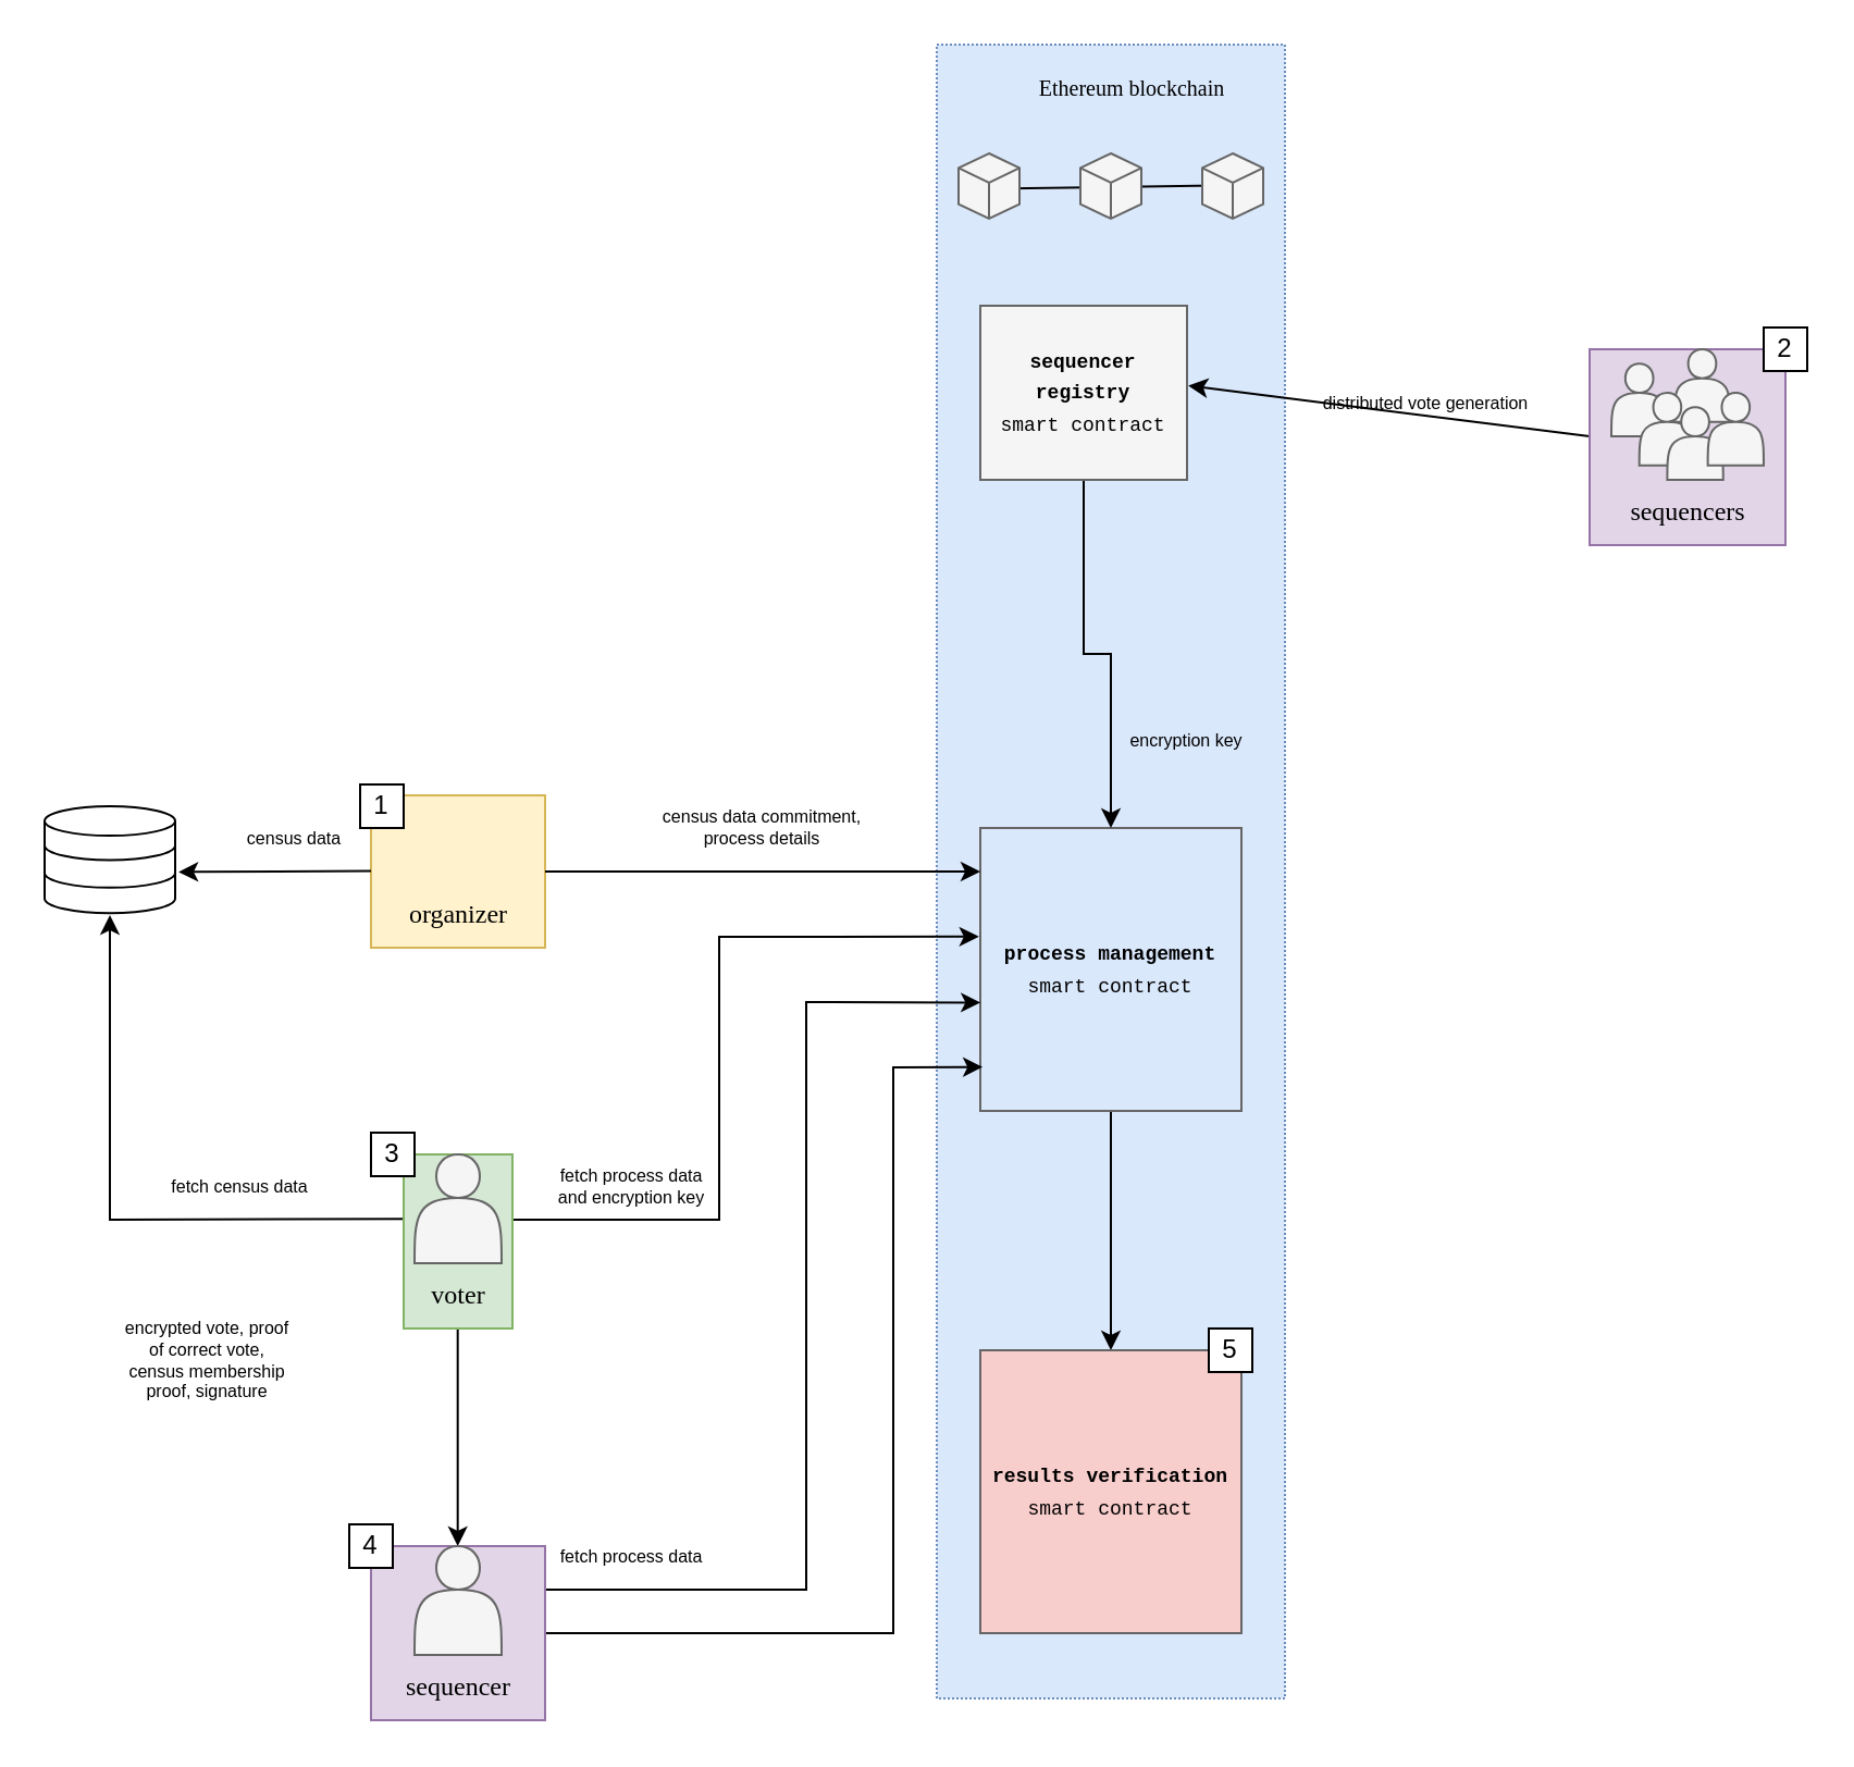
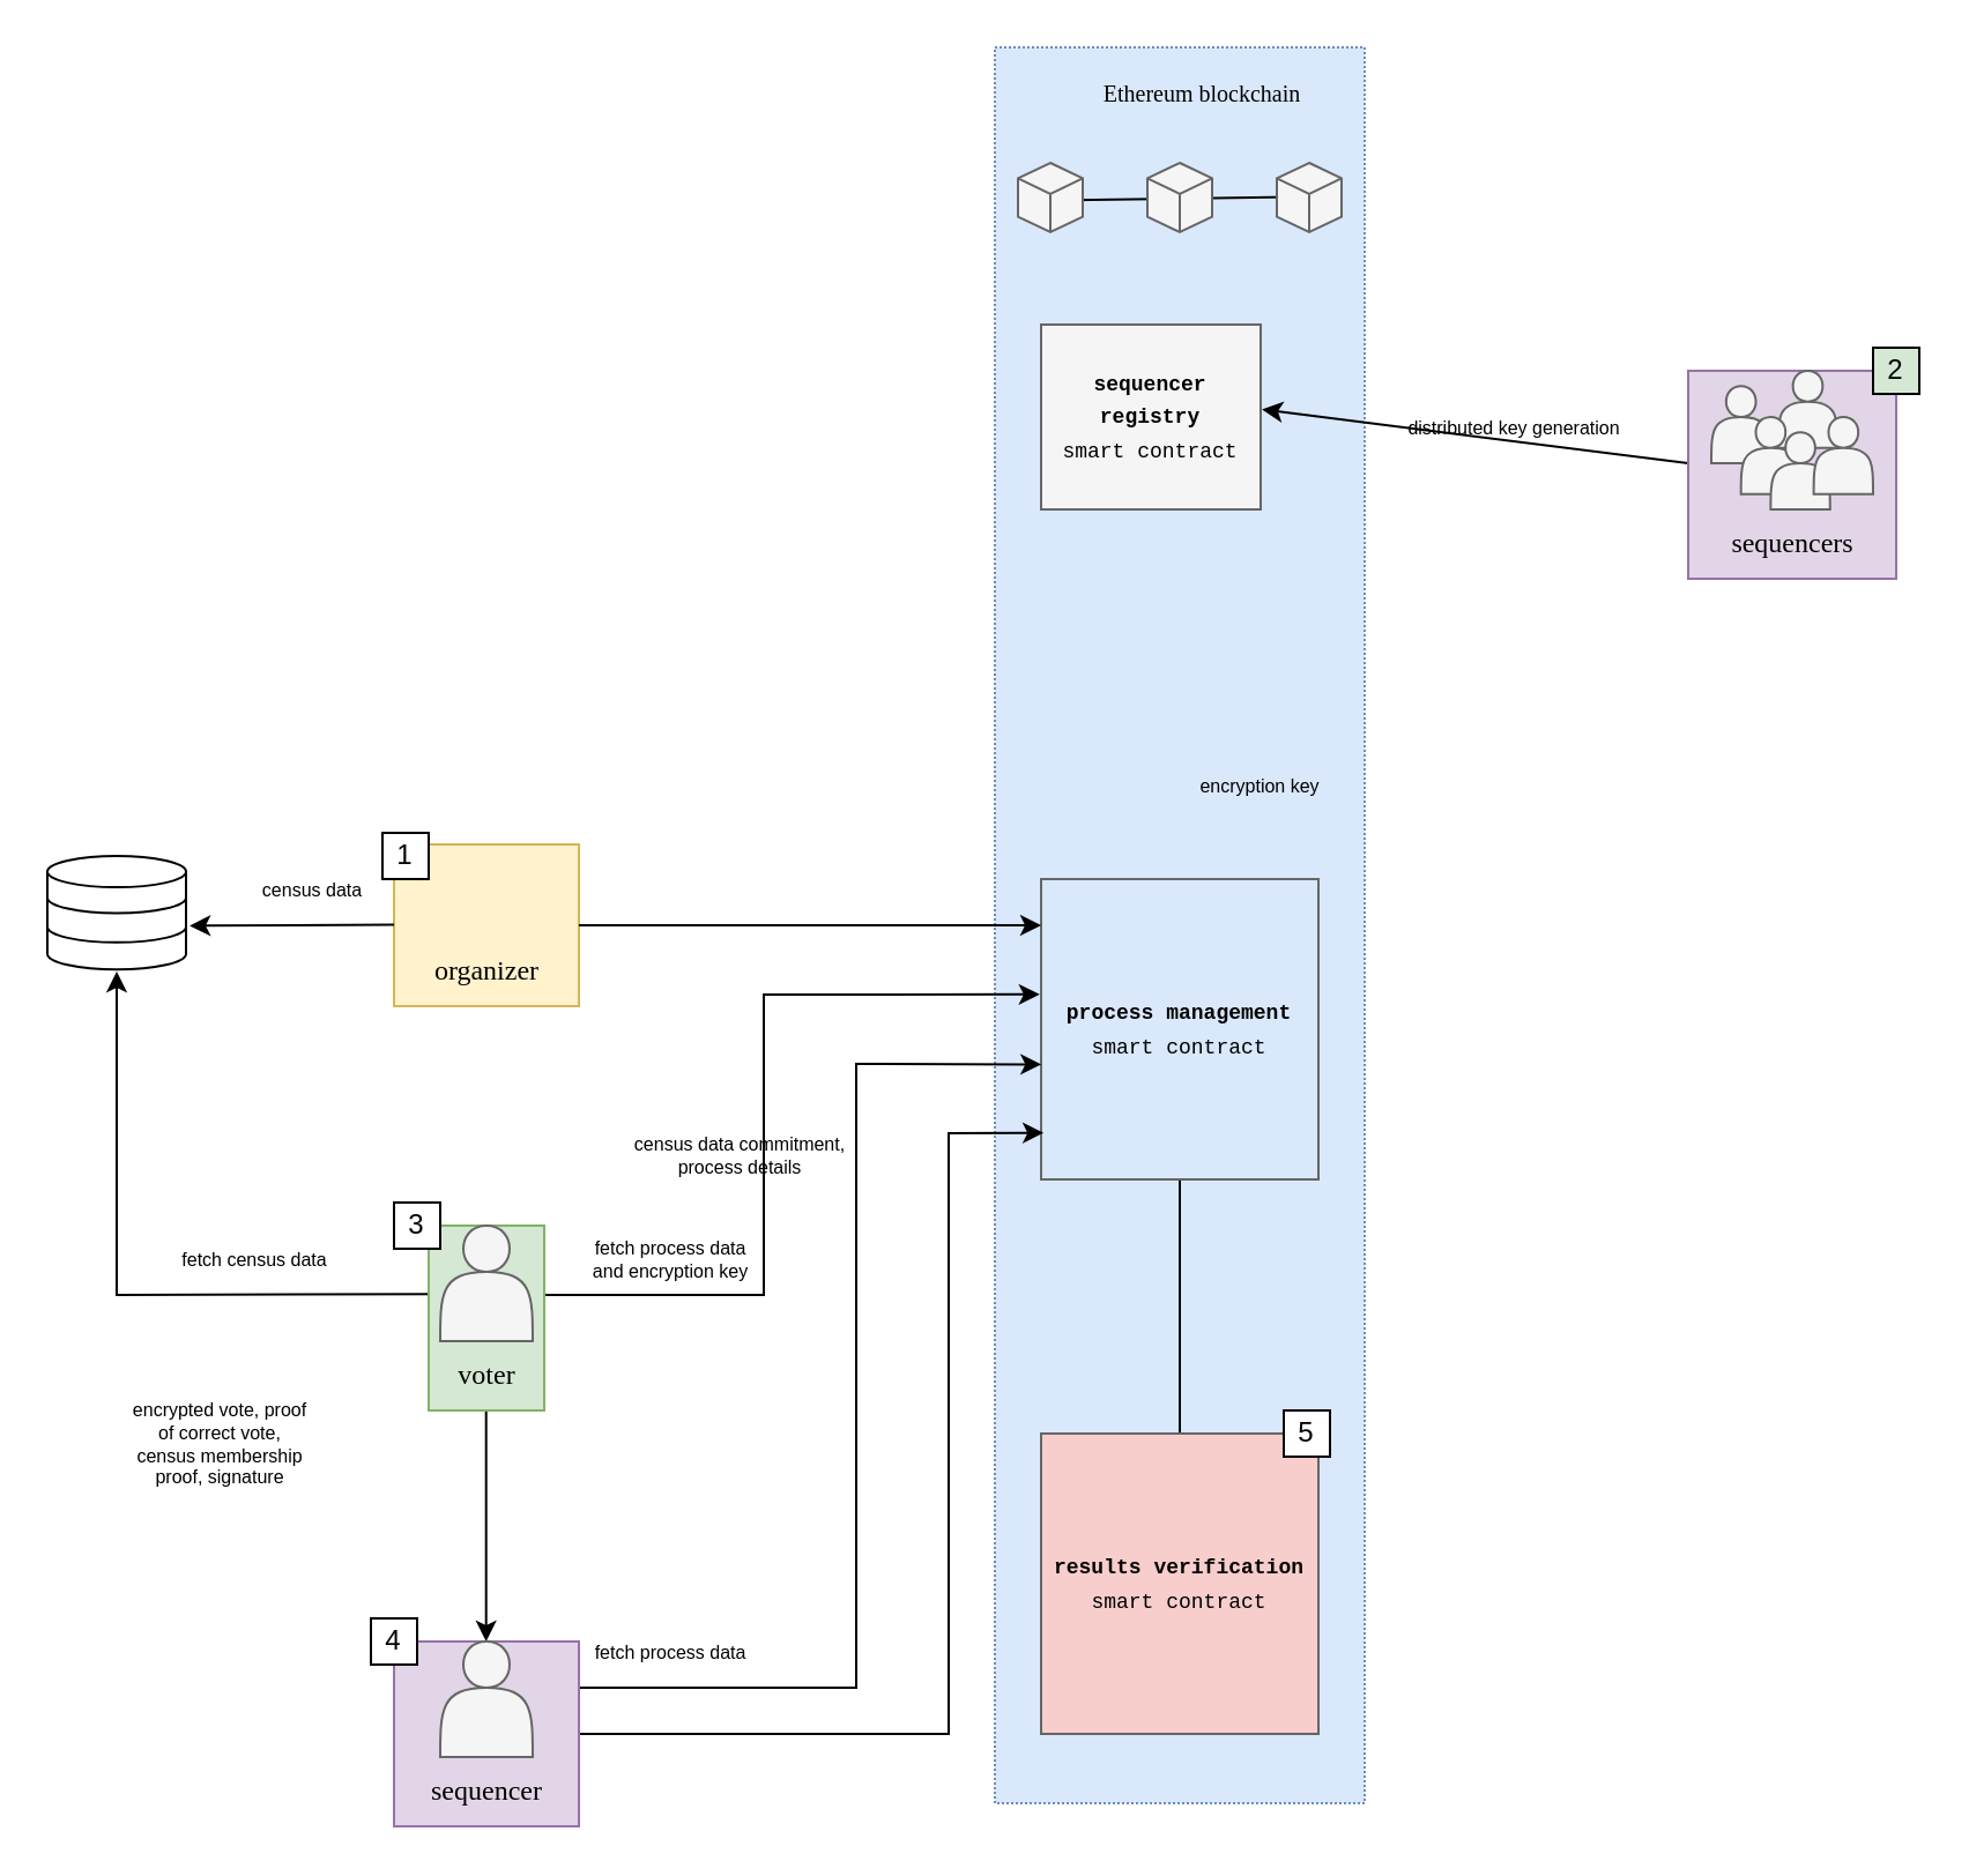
  <mxCell id="0" />
  <mxCell id="1" parent="0" />
  <mxCell id="2" value="" style="rounded=0;whiteSpace=wrap;html=1;fillColor=#dae8fc;dashed=1;dashPattern=1 1;strokeColor=#6c8ebf;" vertex="1" parent="1"><mxGeometry x="430" y="20" width="160" height="760" as="geometry" /></mxCell>
  <mxCell id="3" value="" style="group" vertex="1" connectable="0" parent="1"><mxGeometry x="440" y="70" width="140" height="32.5" as="geometry" /></mxCell>
  <mxCell id="4" value="" style="endArrow=none;html=1;rounded=0;entryX=0.53;entryY=0.488;entryDx=0;entryDy=0;entryPerimeter=0;" edge="1" parent="3" target="7"><mxGeometry width="50" height="50" relative="1" as="geometry"><mxPoint x="14" y="16.25" as="sourcePoint" /><mxPoint x="49" y="-24.375" as="targetPoint" /></mxGeometry></mxCell>
  <mxCell id="5" value="" style="html=1;shape=mxgraph.basic.isocube;isoAngle=15;fillColor=#f5f5f5;fontColor=#333333;strokeColor=#666666;" vertex="1" parent="3"><mxGeometry width="28" height="30" as="geometry" /></mxCell>
  <mxCell id="6" value="" style="html=1;shape=mxgraph.basic.isocube;isoAngle=15;fillColor=#f5f5f5;fontColor=#333333;strokeColor=#666666;" vertex="1" parent="3"><mxGeometry x="56" width="28" height="30" as="geometry" /></mxCell>
  <mxCell id="7" value="" style="html=1;shape=mxgraph.basic.isocube;isoAngle=15;fillColor=#f5f5f5;fontColor=#333333;strokeColor=#666666;" vertex="1" parent="3"><mxGeometry x="112" width="28" height="30" as="geometry" /></mxCell>
  <mxCell id="8" value="" style="group" vertex="1" connectable="0" parent="1"><mxGeometry x="445" y="30" width="130" height="20" as="geometry" /></mxCell>
  <mxCell id="9" value="" style="shape=image;html=1;verticalAlign=top;verticalLabelPosition=bottom;labelBackgroundColor=#ffffff;imageAspect=0;aspect=fixed;image=https://cdn0.iconfinder.com/data/icons/phosphor-light-vol-2/256/currency-eth-light-128.png" vertex="1" parent="8"><mxGeometry width="20" height="20" as="geometry" /></mxCell>
  <mxCell id="10" value="Ethereum blockchain" style="text;strokeColor=none;align=center;fillColor=none;html=1;verticalAlign=middle;whiteSpace=wrap;rounded=0;fontFamily=Garamond;fontSize=10;" vertex="1" parent="8"><mxGeometry x="20" width="110" height="20" as="geometry" /></mxCell>
- <mxCell id="11" value="" style="edgeStyle=orthogonalEdgeStyle;rounded=0;orthogonalLoop=1;jettySize=auto;html=1;" edge="1" parent="1" source="12" target="15"><mxGeometry relative="1" as="geometry" /></mxCell>
+ <mxCell id="11" value="" style="edgeStyle=orthogonalEdgeStyle;rounded=0;orthogonalLoop=1;jettySize=auto;html=1;endArrow=none;" edge="1" parent="1" source="12" target="15"><mxGeometry relative="1" as="geometry" /></mxCell>
  <mxCell id="12" value="&lt;font style=&quot;font-size: 9px;&quot;&gt;&lt;b&gt;process management&lt;/b&gt; smart contract&lt;/font&gt;" style="rounded=0;whiteSpace=wrap;html=1;fontFamily=Courier New;fillColor=#dae8fc;fontColor=#000000;strokeColor=#666666;" vertex="1" parent="1"><mxGeometry x="450" y="380" width="120" height="130" as="geometry" /></mxCell>
- <mxCell id="13" value="" style="edgeStyle=orthogonalEdgeStyle;rounded=0;orthogonalLoop=1;jettySize=auto;html=1;" edge="1" parent="1" source="14" target="12"><mxGeometry relative="1" as="geometry" /></mxCell>
  <mxCell id="14" value="&lt;div&gt;&lt;font color=&quot;#000000&quot; style=&quot;font-size: 9px;&quot;&gt;&lt;b&gt;sequencer registry&lt;/b&gt;&lt;br&gt;&lt;/font&gt;&lt;/div&gt;&lt;div&gt;&lt;font color=&quot;#000000&quot; style=&quot;font-size: 9px;&quot;&gt;smart contract&lt;/font&gt;&lt;/div&gt;" style="rounded=0;whiteSpace=wrap;html=1;fontFamily=Courier New;fillColor=#f5f5f5;fontColor=#333333;strokeColor=#666666;" vertex="1" parent="1"><mxGeometry x="450" y="140" width="95" height="80" as="geometry" /></mxCell>
  <mxCell id="15" value="&lt;div&gt;&lt;font style=&quot;font-size: 9px;&quot;&gt;&lt;b&gt;results verification&lt;/b&gt;&lt;/font&gt;&lt;/div&gt;&lt;div&gt;&lt;font style=&quot;font-size: 9px;&quot;&gt;smart contract&lt;b&gt;&lt;br&gt;&lt;/b&gt;&lt;/font&gt;&lt;/div&gt;" style="rounded=0;whiteSpace=wrap;html=1;fontFamily=Courier New;fillColor=#f8cecc;fontColor=#000000;strokeColor=#666666;" vertex="1" parent="1"><mxGeometry x="450" y="620" width="120" height="130" as="geometry" /></mxCell>
  <mxCell id="16" value="" style="group;fillColor=#fff2cc;strokeColor=#d6b656;" vertex="1" connectable="0" parent="1"><mxGeometry x="170" y="365" width="80" height="70" as="geometry" /></mxCell>
  <mxCell id="17" value="&lt;font face=&quot;Garamond&quot;&gt;organizer&lt;/font&gt;" style="text;html=1;align=center;verticalAlign=middle;resizable=0;points=[];autosize=1;strokeColor=none;fillColor=none;fontFamily=Helvetica;" vertex="1" parent="16"><mxGeometry y="40" width="80" height="30" as="geometry" /></mxCell>
  <mxCell id="18" value="" style="shape=image;html=1;verticalAlign=top;verticalLabelPosition=bottom;labelBackgroundColor=#ffffff;imageAspect=0;aspect=fixed;image=https://cdn1.iconfinder.com/data/icons/business-and-finance-20/200/vector_65_02-128.png" vertex="1" parent="16"><mxGeometry x="15" width="50" height="50" as="geometry" /></mxCell>
  <mxCell id="19" value="" style="endArrow=classic;html=1;rounded=0;entryX=1.026;entryY=0.615;entryDx=0;entryDy=0;entryPerimeter=0;" edge="1" parent="16" target="49"><mxGeometry width="50" height="50" relative="1" as="geometry"><mxPoint y="34.79" as="sourcePoint" /><mxPoint x="-80" y="35" as="targetPoint" /></mxGeometry></mxCell>
  <mxCell id="20" value="" style="endArrow=classic;html=1;rounded=0;" edge="1" parent="1"><mxGeometry width="50" height="50" relative="1" as="geometry"><mxPoint x="250" y="400" as="sourcePoint" /><mxPoint x="450" y="400" as="targetPoint" /></mxGeometry></mxCell>
  <mxCell id="21" value="" style="endArrow=classic;html=1;rounded=0;entryX=1.006;entryY=0.459;entryDx=0;entryDy=0;entryPerimeter=0;" edge="1" parent="1" target="14"><mxGeometry width="50" height="50" relative="1" as="geometry"><mxPoint x="730" y="200" as="sourcePoint" /><mxPoint x="580" y="200.34" as="targetPoint" /></mxGeometry></mxCell>
- <mxCell id="22" value="distributed vote generation" style="text;html=1;align=center;verticalAlign=middle;whiteSpace=wrap;rounded=0;fontSize=8;" vertex="1" parent="1"><mxGeometry x="580" y="170" width="150" height="30" as="geometry" /></mxCell>
- <mxCell id="23" value="census data commitment, process details" style="text;html=1;align=center;verticalAlign=middle;whiteSpace=wrap;rounded=0;fontSize=8;" vertex="1" parent="1"><mxGeometry x="300" y="365" width="100" height="30" as="geometry" /></mxCell>
+ <mxCell id="22" value="distributed key generation" style="text;html=1;align=center;verticalAlign=middle;whiteSpace=wrap;rounded=0;fontSize=8;" vertex="1" parent="1"><mxGeometry x="580" y="170" width="150" height="30" as="geometry" /></mxCell>
+ <mxCell id="23" value="census data commitment, process details" style="text;html=1;align=center;verticalAlign=middle;whiteSpace=wrap;rounded=0;fontSize=8;" vertex="1" parent="1"><mxGeometry x="270" y="485" width="100" height="30" as="geometry" /></mxCell>
  <mxCell id="24" value="" style="endArrow=classic;html=1;rounded=0;exitX=0.085;exitY=0.592;exitDx=0;exitDy=0;exitPerimeter=0;" edge="1" parent="1" source="36"><mxGeometry width="50" height="50" relative="1" as="geometry"><mxPoint x="170" y="560" as="sourcePoint" /><mxPoint x="50" y="420" as="targetPoint" /><Array as="points"><mxPoint x="50" y="560" /></Array></mxGeometry></mxCell>
  <mxCell id="25" value="fetch census data" style="text;html=1;align=center;verticalAlign=middle;whiteSpace=wrap;rounded=0;fontSize=8;" vertex="1" parent="1"><mxGeometry x="70" y="530" width="80" height="30" as="geometry" /></mxCell>
  <mxCell id="26" value="" style="endArrow=classic;html=1;rounded=0;entryX=-0.005;entryY=0.384;entryDx=0;entryDy=0;entryPerimeter=0;" edge="1" parent="1" target="12"><mxGeometry width="50" height="50" relative="1" as="geometry"><mxPoint x="230" y="560" as="sourcePoint" /><mxPoint x="450" y="420" as="targetPoint" /><Array as="points"><mxPoint x="330" y="560" /><mxPoint x="330" y="430" /></Array></mxGeometry></mxCell>
  <mxCell id="27" value="fetch process data and encryption key" style="text;html=1;align=center;verticalAlign=middle;whiteSpace=wrap;rounded=0;fontSize=8;" vertex="1" parent="1"><mxGeometry x="250" y="530" width="80" height="30" as="geometry" /></mxCell>
  <mxCell id="28" value="" style="endArrow=classic;html=1;rounded=0;" edge="1" parent="1"><mxGeometry width="50" height="50" relative="1" as="geometry"><mxPoint x="209.85" y="610" as="sourcePoint" /><mxPoint x="209.85" y="710" as="targetPoint" /><Array as="points"><mxPoint x="209.85" y="710" /></Array></mxGeometry></mxCell>
  <mxCell id="29" value="" style="endArrow=classic;html=1;rounded=0;" edge="1" parent="1"><mxGeometry width="50" height="50" relative="1" as="geometry"><mxPoint x="250" y="560" as="sourcePoint" /><mxPoint x="250" y="560" as="targetPoint" /></mxGeometry></mxCell>
  <mxCell id="30" value="encrypted vote, proof of correct vote, census membership proof, signature" style="text;html=1;align=center;verticalAlign=middle;whiteSpace=wrap;rounded=0;fontSize=8;" vertex="1" parent="1"><mxGeometry x="55" y="610" width="80" height="30" as="geometry" /></mxCell>
  <mxCell id="31" value="" style="endArrow=classic;html=1;rounded=0;entryX=0.001;entryY=0.617;entryDx=0;entryDy=0;entryPerimeter=0;" edge="1" parent="1" target="12"><mxGeometry width="50" height="50" relative="1" as="geometry"><mxPoint x="250" y="730" as="sourcePoint" /><mxPoint x="450" y="440" as="targetPoint" /><Array as="points"><mxPoint x="370" y="730" /><mxPoint x="370" y="500" /><mxPoint x="370" y="460" /></Array></mxGeometry></mxCell>
  <mxCell id="32" value="fetch process data" style="text;html=1;align=center;verticalAlign=middle;whiteSpace=wrap;rounded=0;fontSize=8;" vertex="1" parent="1"><mxGeometry x="250" y="700" width="80" height="30" as="geometry" /></mxCell>
  <mxCell id="33" value="" style="endArrow=classic;html=1;rounded=0;entryX=0.009;entryY=0.845;entryDx=0;entryDy=0;entryPerimeter=0;" edge="1" parent="1" target="12"><mxGeometry width="50" height="50" relative="1" as="geometry"><mxPoint x="250" y="750" as="sourcePoint" /><mxPoint x="440" y="460" as="targetPoint" /><Array as="points"><mxPoint x="370" y="750" /><mxPoint x="410" y="750" /><mxPoint x="410" y="530" /><mxPoint x="410" y="490" /></Array></mxGeometry></mxCell>
  <mxCell id="34" value="encryption key" style="text;html=1;align=center;verticalAlign=middle;whiteSpace=wrap;rounded=0;fontSize=8;" vertex="1" parent="1"><mxGeometry x="505" y="330" width="80" height="20" as="geometry" /></mxCell>
  <mxCell id="35" value="" style="group;fillColor=#d5e8d4;strokeColor=#82b366;" vertex="1" connectable="0" parent="1"><mxGeometry x="185" y="530" width="50" height="80" as="geometry" /></mxCell>
  <mxCell id="36" value="" style="shape=actor;whiteSpace=wrap;html=1;fillColor=#f5f5f5;fontColor=#333333;strokeColor=#666666;" vertex="1" parent="35"><mxGeometry x="5" width="40" height="50" as="geometry" /></mxCell>
  <mxCell id="37" value="&lt;font face=&quot;Garamond&quot;&gt;voter&lt;/font&gt;" style="text;html=1;align=center;verticalAlign=middle;resizable=0;points=[];autosize=1;strokeColor=none;fillColor=none;fontFamily=Helvetica;" vertex="1" parent="35"><mxGeometry y="50" width="50" height="30" as="geometry" /></mxCell>
  <mxCell id="38" value="" style="group;fillColor=#e1d5e7;strokeColor=#9673a6;" vertex="1" connectable="0" parent="1"><mxGeometry x="170" y="710" width="80" height="80" as="geometry" /></mxCell>
  <mxCell id="39" value="" style="shape=actor;whiteSpace=wrap;html=1;fillColor=#f5f5f5;fontColor=#333333;strokeColor=#666666;" vertex="1" parent="38"><mxGeometry x="20" width="40" height="50" as="geometry" /></mxCell>
  <mxCell id="40" value="&lt;font face=&quot;Garamond&quot;&gt;sequencer&lt;/font&gt;" style="text;html=1;align=center;verticalAlign=middle;resizable=0;points=[];autosize=1;strokeColor=none;fillColor=none;fontFamily=Helvetica;" vertex="1" parent="38"><mxGeometry y="50" width="80" height="30" as="geometry" /></mxCell>
  <mxCell id="41" value="" style="group;fillColor=#e1d5e7;strokeColor=#9673a6;" vertex="1" connectable="0" parent="1"><mxGeometry x="730" y="160" width="90" height="90" as="geometry" /></mxCell>
  <mxCell id="42" value="" style="group" vertex="1" connectable="0" parent="41"><mxGeometry x="10" width="70" height="60" as="geometry" /></mxCell>
  <mxCell id="43" value="" style="shape=actor;whiteSpace=wrap;html=1;fillColor=#f5f5f5;fontColor=#333333;strokeColor=#666666;" vertex="1" parent="42"><mxGeometry y="6.667" width="25.688" height="33.333" as="geometry" /></mxCell>
  <mxCell id="44" value="" style="shape=actor;whiteSpace=wrap;html=1;fillColor=#f5f5f5;fontColor=#333333;strokeColor=#666666;" vertex="1" parent="42"><mxGeometry x="28.899" width="25.688" height="33.333" as="geometry" /></mxCell>
  <mxCell id="45" value="" style="shape=actor;whiteSpace=wrap;html=1;fillColor=#f5f5f5;fontColor=#333333;strokeColor=#666666;" vertex="1" parent="42"><mxGeometry x="12.844" y="20.0" width="25.688" height="33.333" as="geometry" /></mxCell>
  <mxCell id="46" value="" style="shape=actor;whiteSpace=wrap;html=1;fillColor=#f5f5f5;fontColor=#333333;strokeColor=#666666;" vertex="1" parent="42"><mxGeometry x="25.688" y="26.667" width="25.688" height="33.333" as="geometry" /></mxCell>
  <mxCell id="47" value="" style="shape=actor;whiteSpace=wrap;html=1;fillColor=#f5f5f5;fontColor=#333333;strokeColor=#666666;" vertex="1" parent="42"><mxGeometry x="44.312" y="20.0" width="25.688" height="33.333" as="geometry" /></mxCell>
  <mxCell id="48" value="&lt;font face=&quot;Garamond&quot;&gt;sequencers&lt;/font&gt;" style="text;html=1;align=center;verticalAlign=middle;resizable=0;points=[];autosize=1;strokeColor=none;fillColor=none;fontFamily=Helvetica;" vertex="1" parent="41"><mxGeometry y="60" width="90" height="30" as="geometry" /></mxCell>
  <mxCell id="49" value="" style="html=1;verticalLabelPosition=bottom;align=center;labelBackgroundColor=#ffffff;verticalAlign=top;strokeWidth=1;shadow=0;dashed=0;shape=mxgraph.ios7.icons.data;" vertex="1" parent="1"><mxGeometry x="20" y="370" width="60" height="49.1" as="geometry" /></mxCell>
  <mxCell id="50" value="census data" style="text;html=1;align=center;verticalAlign=middle;whiteSpace=wrap;rounded=0;fontSize=8;" vertex="1" parent="1"><mxGeometry x="100" y="370" width="70" height="30" as="geometry" /></mxCell>
  <mxCell id="51" value="1" style="whiteSpace=wrap;html=1;aspect=fixed;" vertex="1" parent="1"><mxGeometry x="165" y="360" width="20" height="20" as="geometry" /></mxCell>
- <mxCell id="52" value="2" style="whiteSpace=wrap;html=1;aspect=fixed;" vertex="1" parent="1"><mxGeometry x="810" y="150" width="20" height="20" as="geometry" /></mxCell>
+ <mxCell id="52" value="2" style="whiteSpace=wrap;html=1;aspect=fixed;fillColor=#d5e8d4;" vertex="1" parent="1"><mxGeometry x="810" y="150" width="20" height="20" as="geometry" /></mxCell>
  <mxCell id="53" value="3" style="whiteSpace=wrap;html=1;aspect=fixed;" vertex="1" parent="1"><mxGeometry x="170" y="520" width="20" height="20" as="geometry" /></mxCell>
  <mxCell id="54" value="4" style="whiteSpace=wrap;html=1;aspect=fixed;" vertex="1" parent="1"><mxGeometry x="160" y="700" width="20" height="20" as="geometry" /></mxCell>
  <mxCell id="55" value="5" style="whiteSpace=wrap;html=1;aspect=fixed;" vertex="1" parent="1"><mxGeometry x="555" y="610" width="20" height="20" as="geometry" /></mxCell>
